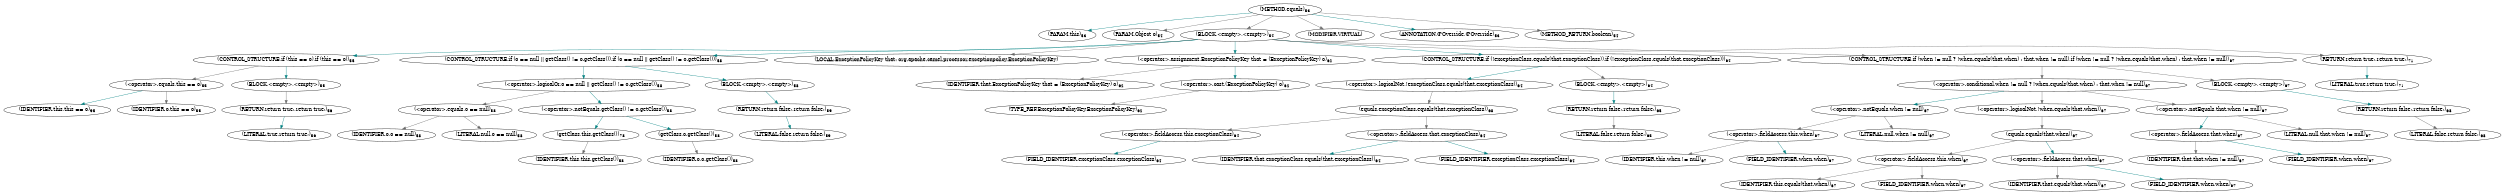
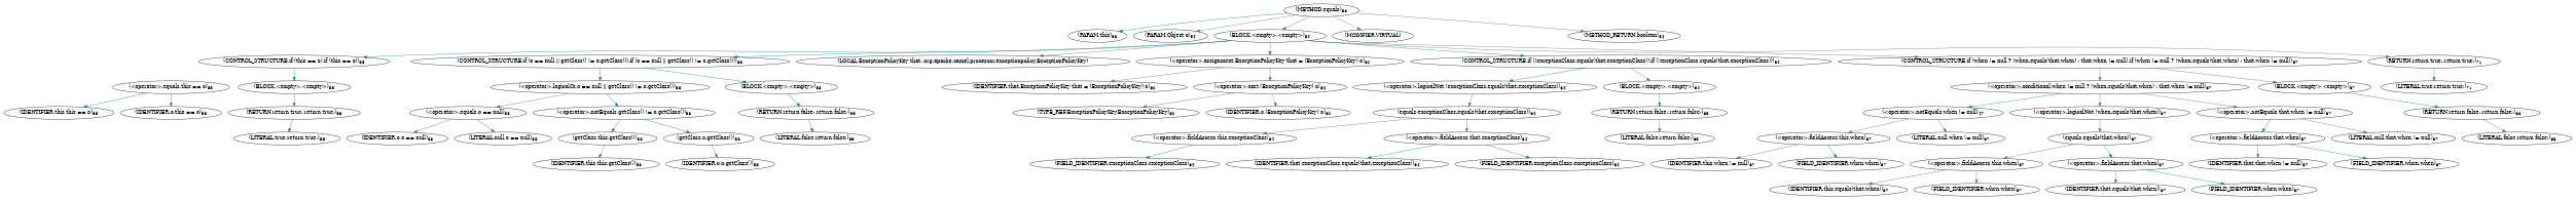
  digraph {
    edge [color=gray40]
    n1 [label=<(METHOD,equals)<SUB>53</SUB>>]
    n2 [label=<(PARAM,this)<SUB>53</SUB>>]
    n3 [label=<(PARAM,Object o)<SUB>54</SUB>>]
    n4 [label=<(BLOCK,&lt;empty&gt;,&lt;empty&gt;)<SUB>54</SUB>>]
    n5 [label=<(MODIFIER,VIRTUAL)>]
-   n6 [label=<(ANNOTATION,@Override,@Override)<SUB>53</SUB>>]
    n7 [label=<(METHOD_RETURN,boolean)<SUB>54</SUB>>]
    n8 [label=<(CONTROL_STRUCTURE,if (this == o),if (this == o))<SUB>55</SUB>>]
    n9 [label=<(CONTROL_STRUCTURE,if (o == null || getClass() != o.getClass()),if (o == null || getClass() != o.getClass()))<SUB>58</SUB>>]
    n10 [label=<(LOCAL,ExceptionPolicyKey that: org.apache.camel.processor.exceptionpolicy.ExceptionPolicyKey)>]
    n11 [label=<(&lt;operator&gt;.assignment,ExceptionPolicyKey that = (ExceptionPolicyKey) o)<SUB>62</SUB>>]
    n12 [label=<(CONTROL_STRUCTURE,if (!exceptionClass.equals(that.exceptionClass)),if (!exceptionClass.equals(that.exceptionClass)))<SUB>64</SUB>>]
    n13 [label=<(CONTROL_STRUCTURE,if (when != null ? !when.equals(that.when) : that.when != null),if (when != null ? !when.equals(that.when) : that.when != null))<SUB>67</SUB>>]
    n14 [label=<(RETURN,return true;,return true;)<SUB>71</SUB>>]
    n15 [label=<(&lt;operator&gt;.equals,this == o)<SUB>55</SUB>>]
    n16 [label=<(BLOCK,&lt;empty&gt;,&lt;empty&gt;)<SUB>55</SUB>>]
    n17 [label=<(&lt;operator&gt;.logicalOr,o == null || getClass() != o.getClass())<SUB>58</SUB>>]
    n18 [label=<(BLOCK,&lt;empty&gt;,&lt;empty&gt;)<SUB>58</SUB>>]
    n19 [label=<(IDENTIFIER,that,ExceptionPolicyKey that = (ExceptionPolicyKey) o)<SUB>62</SUB>>]
    n20 [label=<(&lt;operator&gt;.cast,(ExceptionPolicyKey) o)<SUB>62</SUB>>]
    n21 [label=<(&lt;operator&gt;.logicalNot,!exceptionClass.equals(that.exceptionClass))<SUB>64</SUB>>]
    n22 [label=<(BLOCK,&lt;empty&gt;,&lt;empty&gt;)<SUB>64</SUB>>]
    n23 [label=<(&lt;operator&gt;.conditional,when != null ? !when.equals(that.when) : that.when != null)<SUB>67</SUB>>]
    n24 [label=<(BLOCK,&lt;empty&gt;,&lt;empty&gt;)<SUB>67</SUB>>]
    n25 [label=<(LITERAL,true,return true;)<SUB>71</SUB>>]
    n26 [label=<(IDENTIFIER,this,this == o)<SUB>95</SUB>>]
    n27 [label=<(IDENTIFIER,o,this == o)<SUB>55</SUB>>]
    n28 [label=<(RETURN,return true;,return true;)<SUB>56</SUB>>]
    n29 [label=<(LITERAL,true,return true;)<SUB>56</SUB>>]
    n30 [label=<(&lt;operator&gt;.equals,o == null)<SUB>58</SUB>>]
    n31 [label=<(&lt;operator&gt;.notEquals,getClass() != o.getClass())<SUB>58</SUB>>]
    n32 [label=<(RETURN,return false;,return false;)<SUB>59</SUB>>]
    n33 [label=<(IDENTIFIER,o,o == null)<SUB>58</SUB>>]
    n34 [label=<(LITERAL,null,o == null)<SUB>58</SUB>>]
-   n35 [label=<(getClass,this.getClass())<SUB>78</SUB>>]
+   n35 [label=<(getClass,this.getClass())<SUB>58</SUB>>]
    n36 [label=<(getClass,o.getClass())<SUB>58</SUB>>]
    n37 [label=<(IDENTIFIER,this,this.getClass())<SUB>58</SUB>>]
    n38 [label=<(IDENTIFIER,o,o.getClass())<SUB>58</SUB>>]
    n39 [label=<(LITERAL,false,return false;)<SUB>59</SUB>>]
    n40 [label=<(TYPE_REF,ExceptionPolicyKey,ExceptionPolicyKey)<SUB>62</SUB>>]
-   n42 [label=<(equals,exceptionClass.equals(that.exceptionClass))<SUB>68</SUB>>]
+   n41 [label=<(IDENTIFIER,o,(ExceptionPolicyKey) o)<SUB>62</SUB>>]
+   n42 [label=<(equals,exceptionClass.equals(that.exceptionClass))<SUB>64</SUB>>]
    n43 [label=<(RETURN,return false;,return false;)<SUB>65</SUB>>]
    n44 [label=<(&lt;operator&gt;.fieldAccess,this.exceptionClass)<SUB>64</SUB>>]
    n45 [label=<(&lt;operator&gt;.fieldAccess,that.exceptionClass)<SUB>64</SUB>>]
    n46 [label=<(FIELD_IDENTIFIER,exceptionClass,exceptionClass)<SUB>64</SUB>>]
    n47 [label=<(IDENTIFIER,that,exceptionClass.equals(that.exceptionClass))<SUB>64</SUB>>]
    n48 [label=<(FIELD_IDENTIFIER,exceptionClass,exceptionClass)<SUB>64</SUB>>]
    n49 [label=<(LITERAL,false,return false;)<SUB>65</SUB>>]
-   n50 [label=<(&lt;operator&gt;.notEquals,when != null)<SUB>67</SUB>>]
+   n50 [label=<(&lt;operator&gt;.notEquals,when != null)<SUB>47</SUB>>]
    n51 [label=<(&lt;operator&gt;.logicalNot,!when.equals(that.when))<SUB>67</SUB>>]
    n52 [label=<(&lt;operator&gt;.notEquals,that.when != null)<SUB>67</SUB>>]
    n53 [label=<(RETURN,return false;,return false;)<SUB>68</SUB>>]
    n54 [label=<(&lt;operator&gt;.fieldAccess,this.when)<SUB>67</SUB>>]
    n55 [label=<(LITERAL,null,when != null)<SUB>67</SUB>>]
    n56 [label=<(equals,equals(that.when))<SUB>67</SUB>>]
    n57 [label=<(&lt;operator&gt;.fieldAccess,that.when)<SUB>67</SUB>>]
    n58 [label=<(LITERAL,null,that.when != null)<SUB>67</SUB>>]
    n59 [label=<(IDENTIFIER,this,when != null)<SUB>67</SUB>>]
    n60 [label=<(FIELD_IDENTIFIER,when,when)<SUB>67</SUB>>]
    n61 [label=<(&lt;operator&gt;.fieldAccess,this.when)<SUB>67</SUB>>]
    n62 [label=<(&lt;operator&gt;.fieldAccess,that.when)<SUB>67</SUB>>]
    n63 [label=<(IDENTIFIER,this,equals(that.when))<SUB>67</SUB>>]
    n64 [label=<(FIELD_IDENTIFIER,when,when)<SUB>67</SUB>>]
    n65 [label=<(IDENTIFIER,that,equals(that.when))<SUB>67</SUB>>]
    n66 [label=<(FIELD_IDENTIFIER,when,when)<SUB>67</SUB>>]
    n67 [label=<(IDENTIFIER,that,that.when != null)<SUB>67</SUB>>]
    n68 [label=<(FIELD_IDENTIFIER,when,when)<SUB>67</SUB>>]
    n69 [label=<(LITERAL,false,return false;)<SUB>68</SUB>>]
    n1 -> n2 [color=teal]
    n1 -> n3
    n1 -> n4
    n1 -> n5
-   n1 -> n6 [color=teal]
    n1 -> n7
    n4 -> n8 [color=teal]
    n4 -> n9 [color=teal]
    n4 -> n10
    n4 -> n11 [color=teal]
    n4 -> n12 [color=teal]
    n4 -> n13
    n4 -> n14
-   n8 -> n15
    n8 -> n16 [color=teal]
    n9 -> n17 [color=teal]
    n9 -> n18 [color=teal]
    n11 -> n19
    n11 -> n20 [color=teal]
    n12 -> n21 [color=teal]
    n12 -> n22
    n13 -> n23
    n13 -> n24
    n14 -> n25 [color=teal]
    n15 -> n26 [color=teal]
    n15 -> n27
    n16 -> n28
    n17 -> n30
    n17 -> n31 [color=teal]
    n18 -> n32 [color=teal]
    n20 -> n40
+   n20 -> n41
    n21 -> n42
    n22 -> n43 [color=teal]
    n23 -> n50 [color=teal]
    n23 -> n51
    n23 -> n52
    n24 -> n53 [color=teal]
    n28 -> n29 [color=teal]
    n30 -> n33
    n30 -> n34
    n31 -> n35 [color=teal]
    n31 -> n36 [color=teal]
    n32 -> n39 [color=teal]
    n35 -> n37
    n36 -> n38
    n42 -> n44
    n42 -> n45
    n43 -> n49
    n44 -> n46 [color=teal]
    n45 -> n47 [color=teal]
    n45 -> n48 [color=teal]
    n50 -> n54
    n50 -> n55
    n51 -> n56
    n52 -> n57 [color=teal]
    n52 -> n58
    n53 -> n69
    n54 -> n59
    n54 -> n60 [color=teal]
    n56 -> n61
    n56 -> n62 [color=teal]
    n57 -> n67
    n57 -> n68 [color=teal]
    n61 -> n63
    n61 -> n64
    n62 -> n65
    n62 -> n66 [color=teal]
  }
